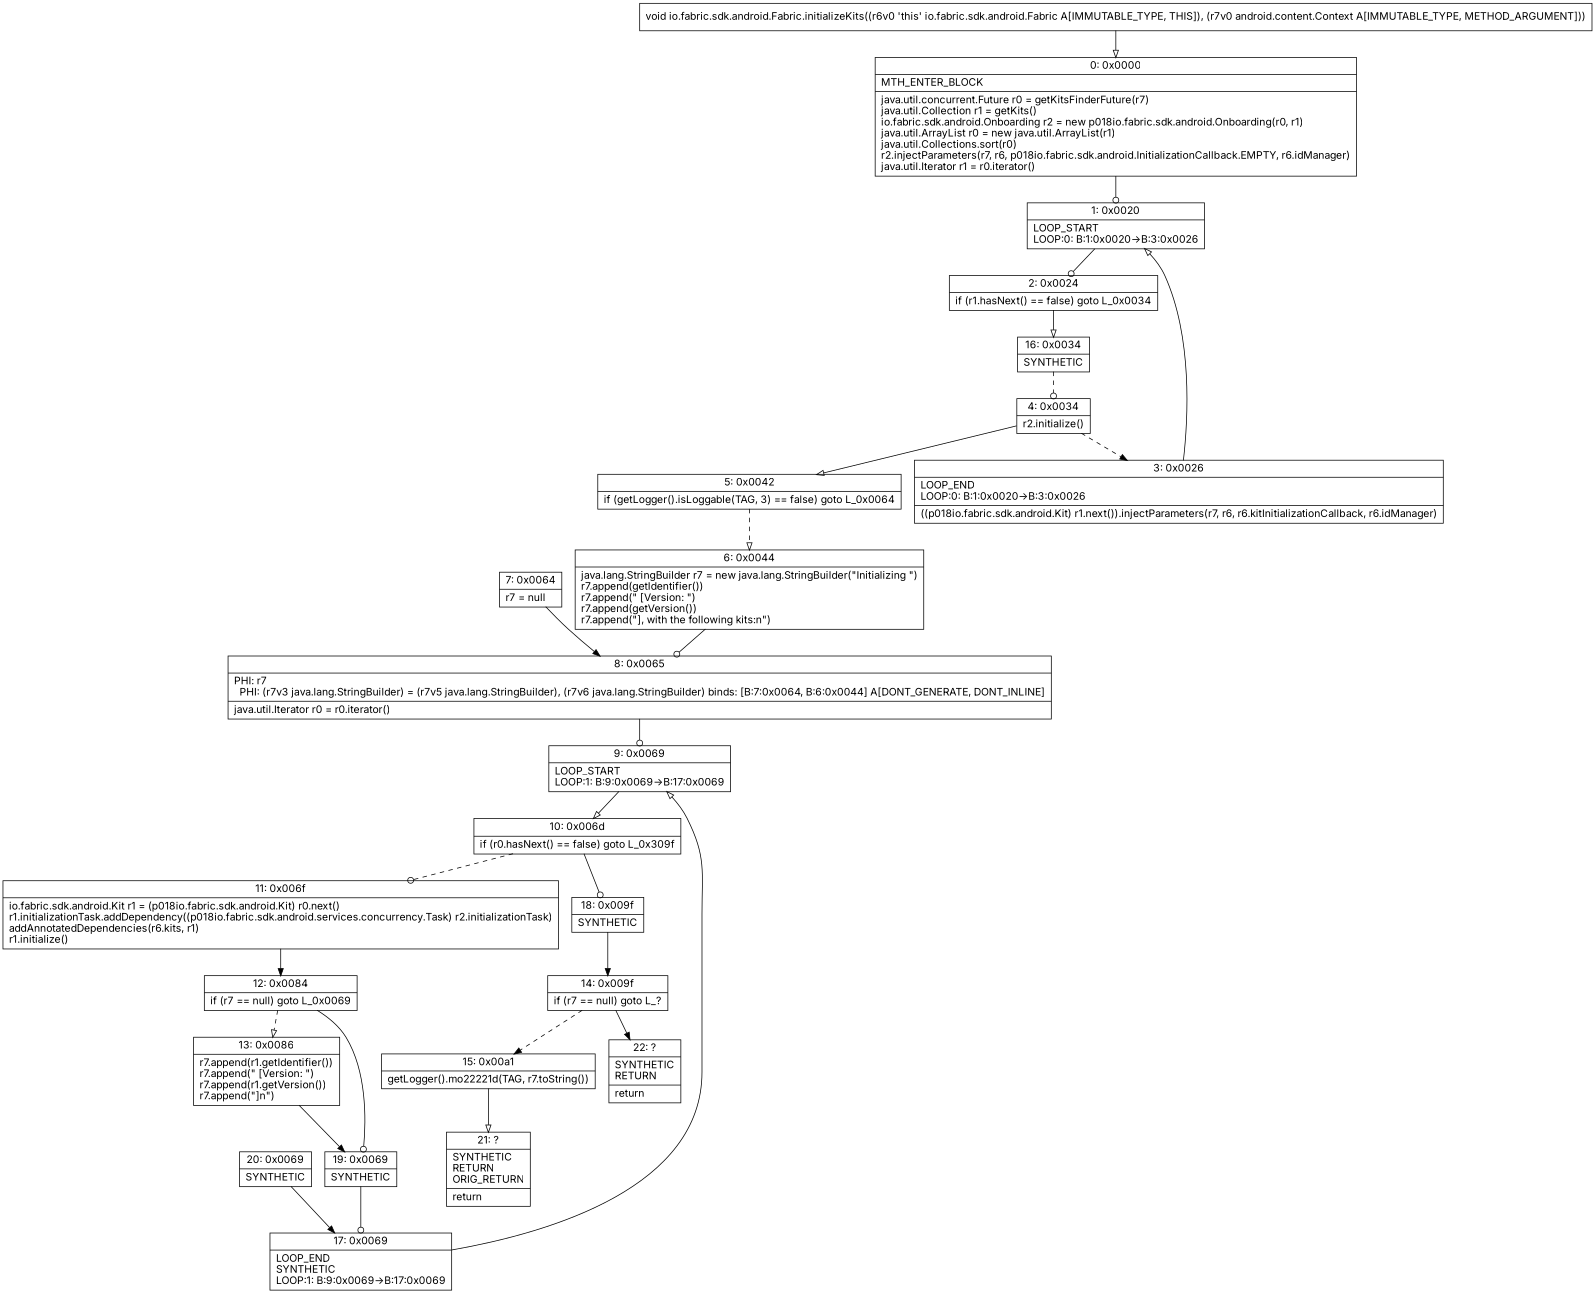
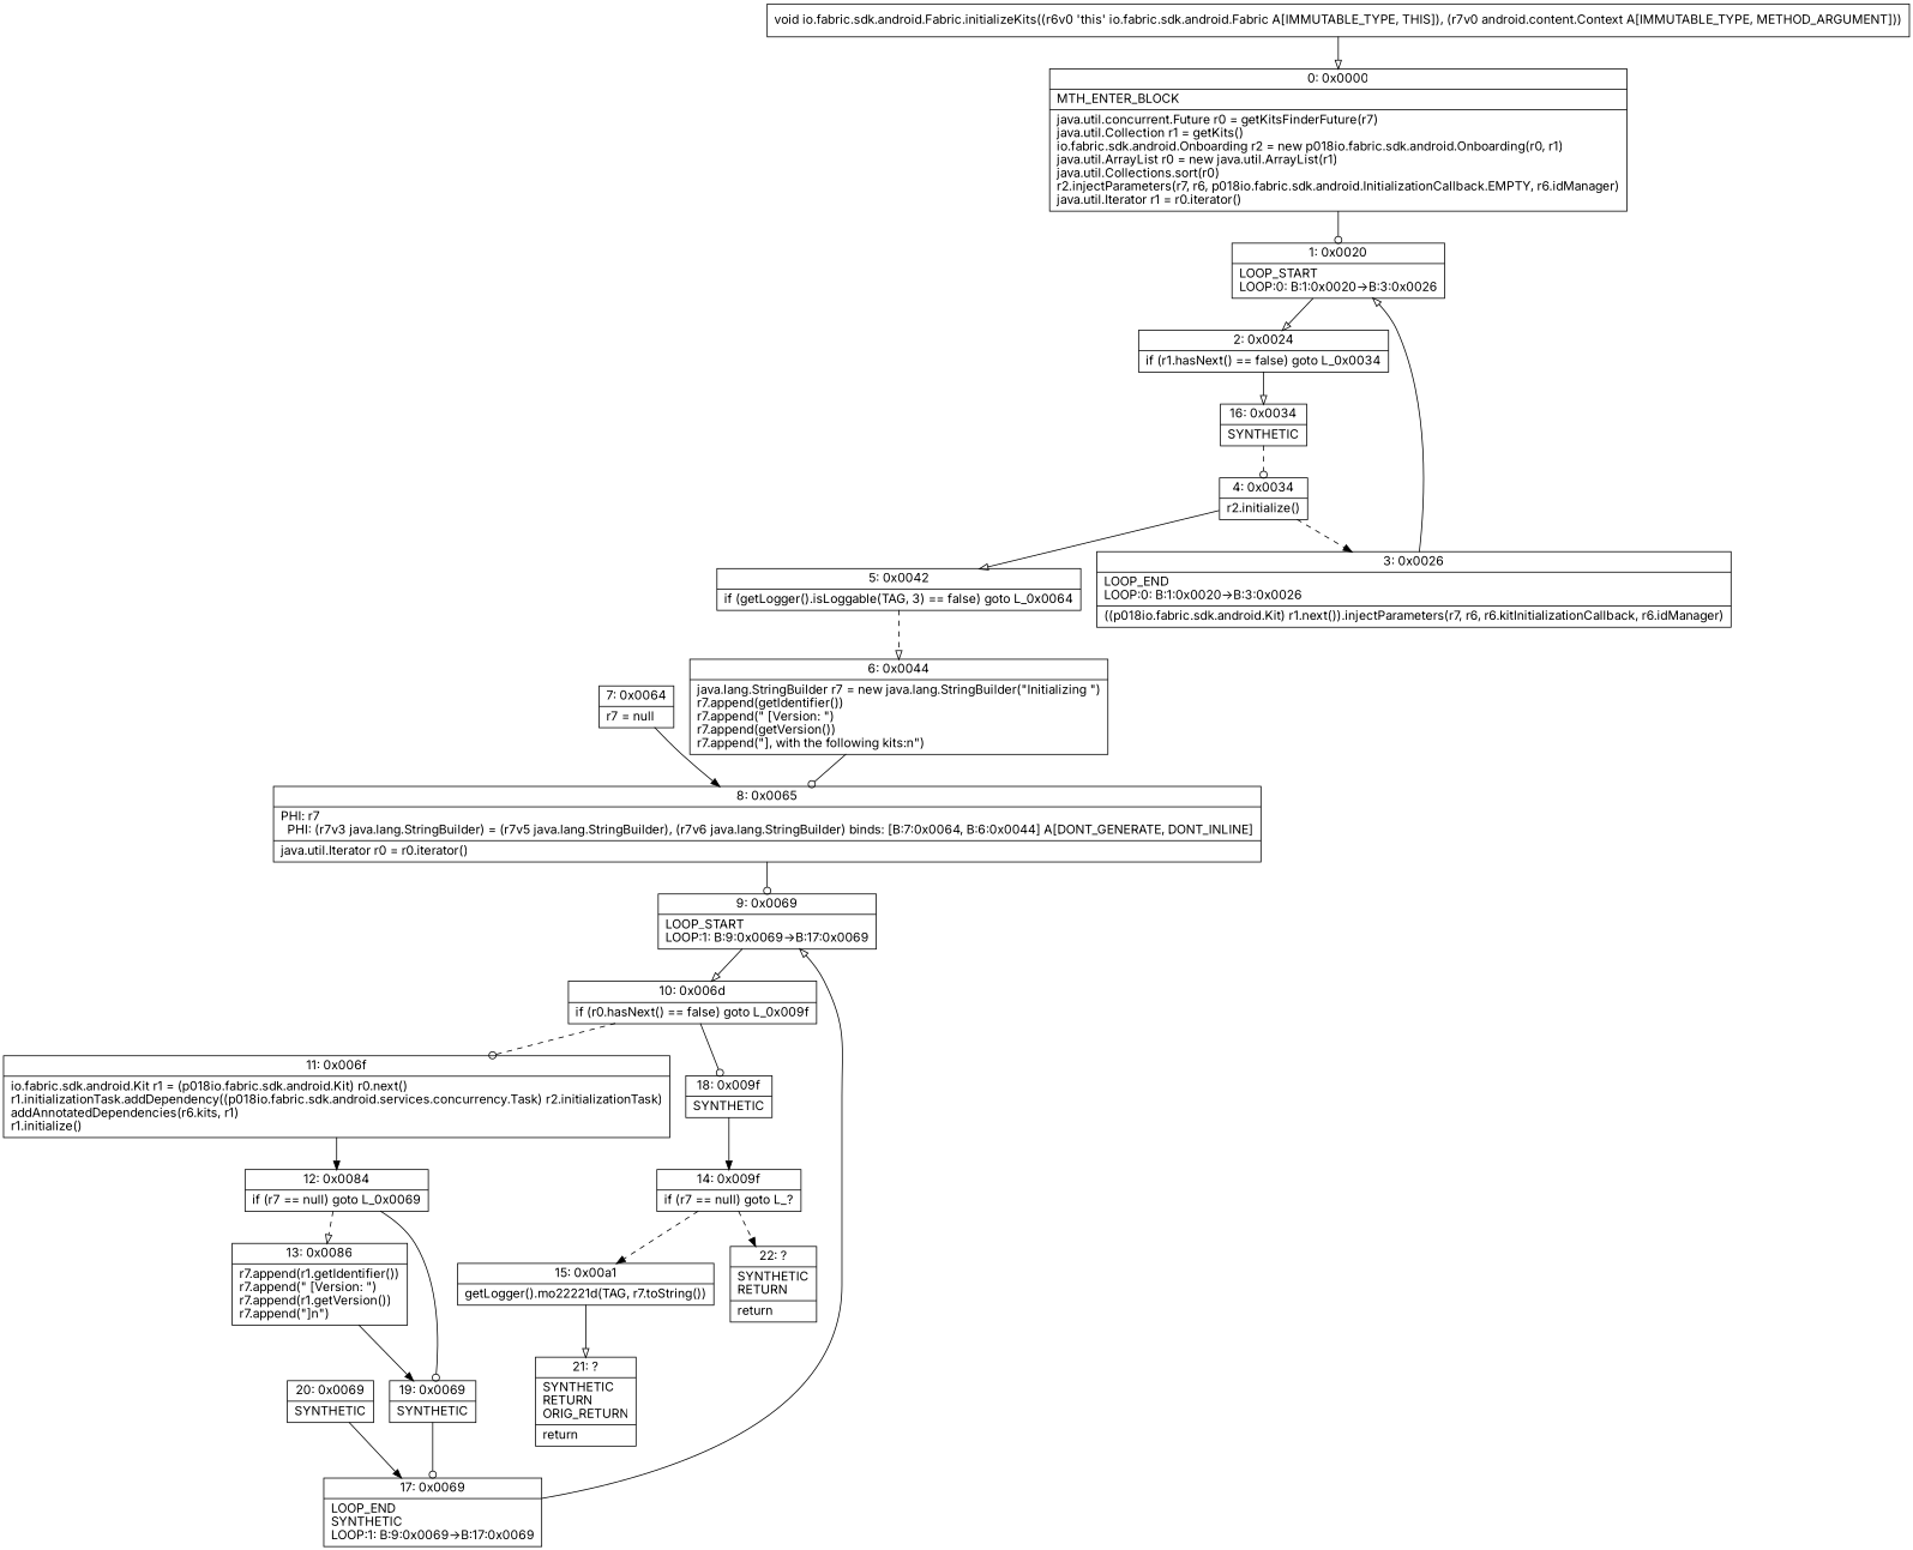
  digraph {
    fontname=Inter
    node [fontname=Inter shape=record]
    edge [arrowhead=odot fontname=Inter]
    n1 [label="{0\:\ 0x0000|MTH_ENTER_BLOCK\l|java.util.concurrent.Future r0 = getKitsFinderFuture(r7)\ljava.util.Collection r1 = getKits()\lio.fabric.sdk.android.Onboarding r2 = new p018io.fabric.sdk.android.Onboarding(r0, r1)\ljava.util.ArrayList r0 = new java.util.ArrayList(r1)\ljava.util.Collections.sort(r0)\lr2.injectParameters(r7, r6, p018io.fabric.sdk.android.InitializationCallback.EMPTY, r6.idManager)\ljava.util.Iterator r1 = r0.iterator()\l}"]
    n2 [label="{1\:\ 0x0020|LOOP_START\lLOOP:0: B:1:0x0020\-\>B:3:0x0026\l}"]
    n3 [label="{2\:\ 0x0024|if (r1.hasNext() == false) goto L_0x0034\l}"]
    n4 [label="{16\:\ 0x0034|SYNTHETIC\l}"]
    n5 [label="{3\:\ 0x0026|LOOP_END\lLOOP:0: B:1:0x0020\-\>B:3:0x0026\l|((p018io.fabric.sdk.android.Kit) r1.next()).injectParameters(r7, r6, r6.kitInitializationCallback, r6.idManager)\l}"]
    n6 [label="{4\:\ 0x0034|r2.initialize()\l}"]
    n7 [label="{5\:\ 0x0042|if (getLogger().isLoggable(TAG, 3) == false) goto L_0x0064\l}"]
    n8 [label="{6\:\ 0x0044|java.lang.StringBuilder r7 = new java.lang.StringBuilder(\"Initializing \")\lr7.append(getIdentifier())\lr7.append(\" [Version: \")\lr7.append(getVersion())\lr7.append(\"], with the following kits:n\")\l}"]
    n9 [label="{8\:\ 0x0065|PHI: r7 \l  PHI: (r7v3 java.lang.StringBuilder) = (r7v5 java.lang.StringBuilder), (r7v6 java.lang.StringBuilder) binds: [B:7:0x0064, B:6:0x0044] A[DONT_GENERATE, DONT_INLINE]\l|java.util.Iterator r0 = r0.iterator()\l}"]
    n10 [label="{7\:\ 0x0064|r7 = null\l}"]
    n11 [label="{9\:\ 0x0069|LOOP_START\lLOOP:1: B:9:0x0069\-\>B:17:0x0069\l}"]
-   n12 [label="{10\:\ 0x006d|if (r0.hasNext() == false) goto L_0x309f\l}"]
+   n12 [label="{10\:\ 0x006d|if (r0.hasNext() == false) goto L_0x009f\l}"]
    n13 [label="{11\:\ 0x006f|io.fabric.sdk.android.Kit r1 = (p018io.fabric.sdk.android.Kit) r0.next()\lr1.initializationTask.addDependency((p018io.fabric.sdk.android.services.concurrency.Task) r2.initializationTask)\laddAnnotatedDependencies(r6.kits, r1)\lr1.initialize()\l}"]
    n14 [label="{18\:\ 0x009f|SYNTHETIC\l}"]
    n15 [label="{12\:\ 0x0084|if (r7 == null) goto L_0x0069\l}"]
    n16 [label="{14\:\ 0x009f|if (r7 == null) goto L_?\l}"]
    n17 [label="{13\:\ 0x0086|r7.append(r1.getIdentifier())\lr7.append(\" [Version: \")\lr7.append(r1.getVersion())\lr7.append(\"]n\")\l}"]
    n18 [label="{19\:\ 0x0069|SYNTHETIC\l}"]
    n19 [label="{17\:\ 0x0069|LOOP_END\lSYNTHETIC\lLOOP:1: B:9:0x0069\-\>B:17:0x0069\l}"]
    n20 [label="{20\:\ 0x0069|SYNTHETIC\l}"]
    n21 [label="{15\:\ 0x00a1|getLogger().mo22221d(TAG, r7.toString())\l}"]
    n22 [label="{22\:\ ?|SYNTHETIC\lRETURN\l|return\l}"]
    n23 [label="{21\:\ ?|SYNTHETIC\lRETURN\lORIG_RETURN\l|return\l}"]
    n24 [label="{void io.fabric.sdk.android.Fabric.initializeKits((r6v0 'this' io.fabric.sdk.android.Fabric A[IMMUTABLE_TYPE, THIS]), (r7v0 android.content.Context A[IMMUTABLE_TYPE, METHOD_ARGUMENT])) }"]
    n1 -> n2
-   n2 -> n3
+   n2 -> n3 [arrowhead=onormal]
    n3 -> n4 [arrowhead=onormal]
    n4 -> n6 [style=dashed]
    n5 -> n2 [arrowhead=onormal]
    n6 -> n5 [arrowhead=normal style=dashed]
    n6 -> n7 [arrowhead=onormal]
    n7 -> n8 [arrowhead=onormal style=dashed]
    n8 -> n9
    n9 -> n11
    n10 -> n9 [arrowhead=normal]
    n11 -> n12 [arrowhead=onormal]
    n12 -> n13 [style=dashed]
    n12 -> n14
    n13 -> n15 [arrowhead=normal]
    n14 -> n16 [arrowhead=normal]
    n15 -> n17 [arrowhead=onormal style=dashed]
    n15 -> n18
    n16 -> n21 [arrowhead=normal style=dashed]
-   n16 -> n22 [arrowhead=normal]
+   n16 -> n22 [arrowhead=normal style=dashed]
    n17 -> n18 [arrowhead=normal]
    n18 -> n19
    n19 -> n11 [arrowhead=onormal]
    n20 -> n19 [arrowhead=normal]
    n21 -> n23 [arrowhead=onormal]
    n24 -> n1 [arrowhead=onormal]
  }
